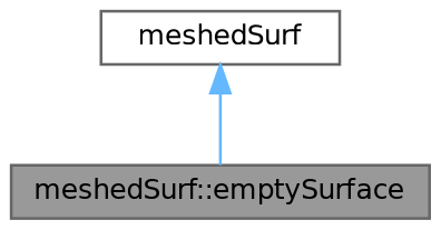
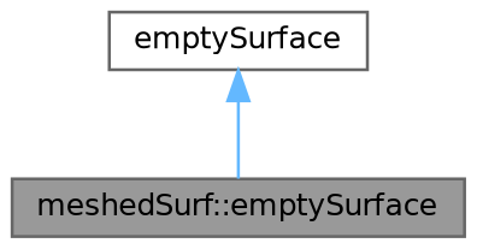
  digraph {
    node [color=gray40 fontname=Helvetica fontsize=10 shape=box style=filled]
    n1 [fillcolor=grey60 fontcolor=black height=0.2 label="meshedSurf::emptySurface" width=0.4]
-   n2 [fillcolor=white height=0.2 label=meshedSurf width=0.4]
+   n2 [fillcolor=white height=0.2 label=emptySurface width=0.4]
    n2 -> n1 [color=steelblue1 dir=back fontname=Helvetica fontsize=10 labelfontname=Helvetica labelfontsize=10 style=solid]
  }
